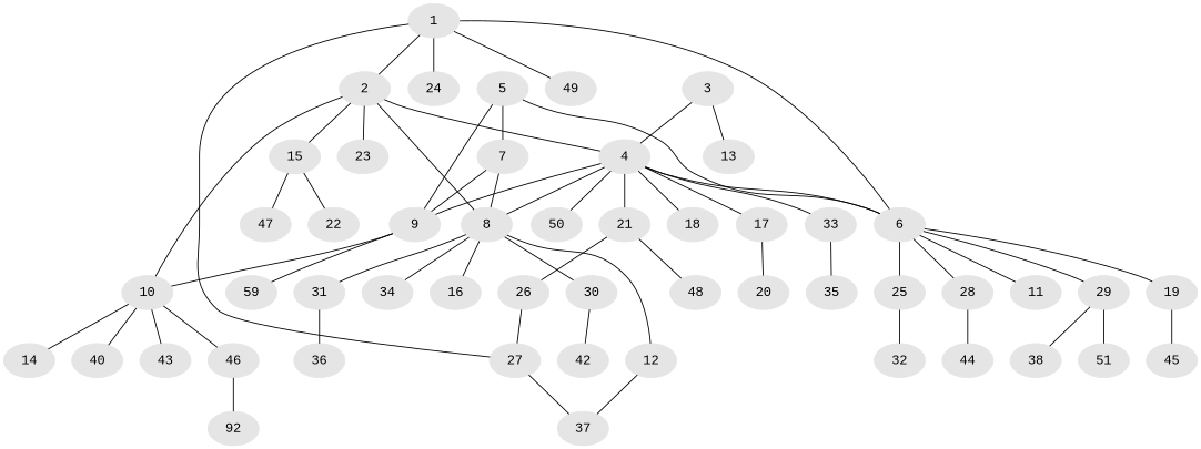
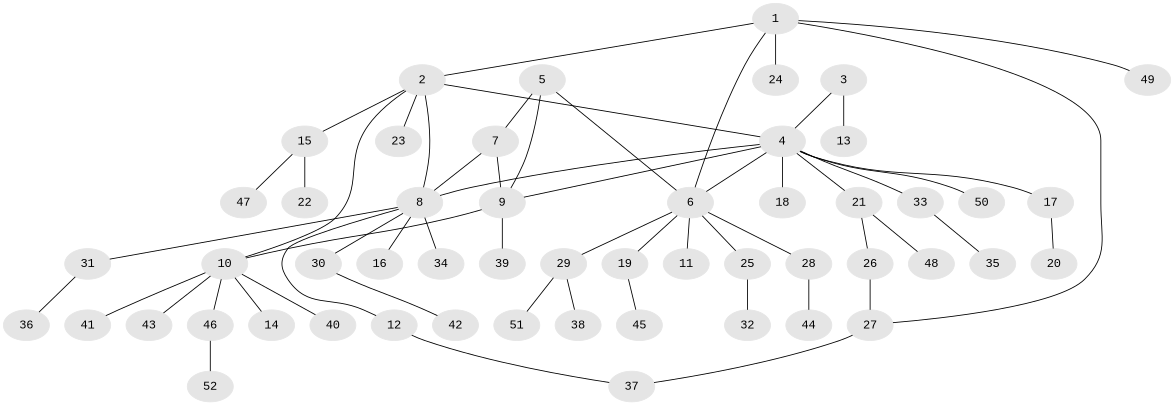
  graph {
    fontname="Liberation Mono"
    node [color=gray90 fontname="Liberation Mono" style=filled]
    edge [fontname="Liberation Mono"]
    1
    2
    6
    24
    27
    49
    4
    8
    10
    15
    23
    11
    19
    25
    28
    29
    37
    9
    17
    18
    21
    33
    50
    12
    16
    30
    31
    34
    14
    40
+   41
    43
    46
    22
    47
    3
    13
-   39 [label=59]
+   39
    20
    26
    48
    35
    5
    7
    45
    32
    44
    38
    51
    42
    36
-   52 [label=92]
+   52
    1 -- 2
    1 -- 6
    1 -- 24
    1 -- 27
    1 -- 49
    2 -- 4
    2 -- 8
    2 -- 10
    2 -- 15
    2 -- 23
    6 -- 11
    6 -- 19
    6 -- 25
    6 -- 28
    6 -- 29
    27 -- 37
    4 -- 6
    4 -- 8
    4 -- 9
    4 -- 17
    4 -- 18
    4 -- 21
    4 -- 33
    4 -- 50
    8 -- 12
    8 -- 16
    8 -- 30
    8 -- 31
    8 -- 34
    10 -- 14
    10 -- 40
+   10 -- 41
    10 -- 43
    10 -- 46
    15 -- 22
    15 -- 47
    19 -- 45
    25 -- 32
    28 -- 44
    29 -- 38
    29 -- 51
    9 -- 10
    9 -- 39
    17 -- 20
    21 -- 26
    21 -- 48
    33 -- 35
    12 -- 37
    30 -- 42
    31 -- 36
    46 -- 52
    3 -- 4
    3 -- 13
    26 -- 27
    5 -- 6
    5 -- 9
    5 -- 7
    7 -- 8
    7 -- 9
  }
